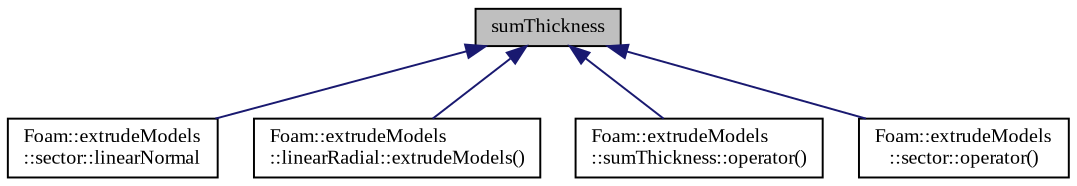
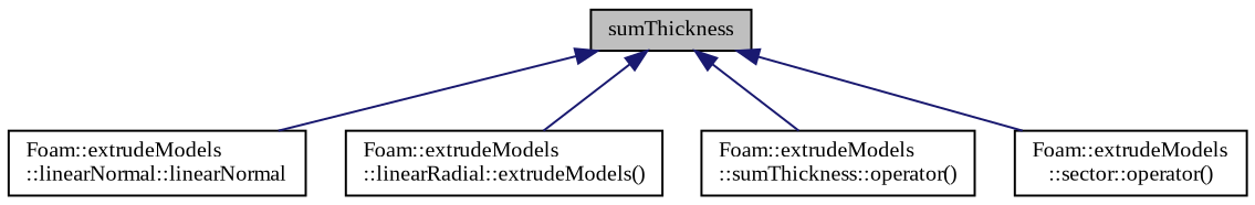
  digraph {
    fontname="Liberation Serif"
    rankdir=TB
    node [color=black fontname="Liberation Serif" fontsize=10 shape=record]
    edge [color=midnightblue dir=back fontname="Liberation Serif" fontsize=10 labelfontname=Helvetica labelfontsize=10 style=solid]
    n1 [fillcolor=grey75 fontcolor=black height=0.2 label=sumThickness style=filled width=0.4]
-   n2 [height=0.2 label="Foam::extrudeModels\l::sector::linearNormal" width=0.4]
+   n2 [height=0.2 label="Foam::extrudeModels\l::linearNormal::linearNormal" width=0.4]
    n3 [height=0.2 label="Foam::extrudeModels\l::linearRadial::extrudeModels()" width=0.4]
    n4 [height=0.2 label="Foam::extrudeModels\l::sumThickness::operator()" width=0.4]
    n5 [height=0.2 label="Foam::extrudeModels\l::sector::operator()" width=0.4]
    n1 -> n2
    n1 -> n3
    n1 -> n4
    n1 -> n5
  }
